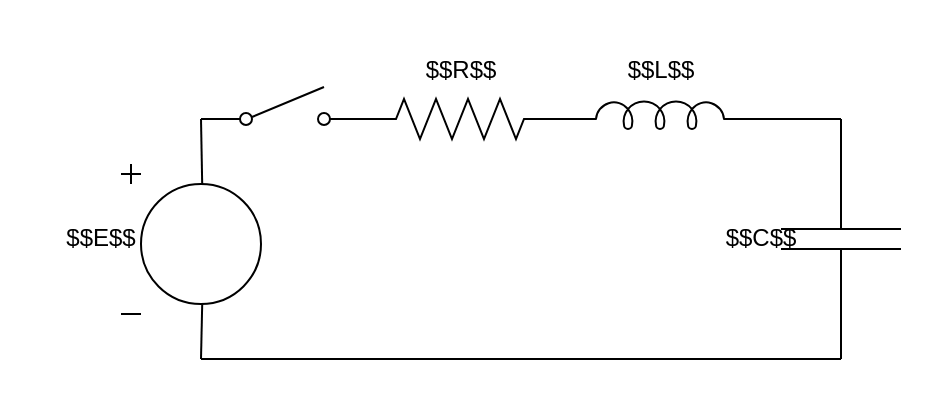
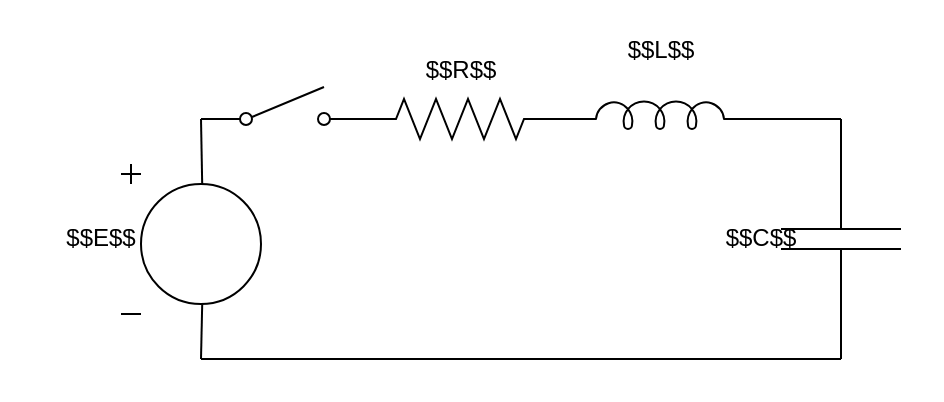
  <mxCell id="0" />
  <mxCell id="1" parent="0" />
  <mxCell id="2" value="" style="pointerEvents=1;verticalLabelPosition=bottom;shadow=0;dashed=0;align=center;html=1;verticalAlign=top;shape=mxgraph.electrical.capacitors.capacitor_1;direction=south;" vertex="1" parent="1"><mxGeometry x="390" y="69" width="60" height="100" as="geometry" /></mxCell>
  <mxCell id="3" value="" style="pointerEvents=1;verticalLabelPosition=bottom;shadow=0;dashed=0;align=center;html=1;verticalAlign=top;shape=mxgraph.electrical.resistors.resistor_2;" vertex="1" parent="1"><mxGeometry x="179.5" y="49" width="100" height="20" as="geometry" /></mxCell>
  <mxCell id="4" value="" style="pointerEvents=1;verticalLabelPosition=bottom;shadow=0;dashed=0;align=center;html=1;verticalAlign=top;shape=mxgraph.electrical.inductors.inductor_5;" vertex="1" parent="1"><mxGeometry x="279.5" y="50" width="100" height="14" as="geometry" /></mxCell>
  <mxCell id="5" value="" style="pointerEvents=1;verticalLabelPosition=bottom;shadow=0;dashed=0;align=center;html=1;verticalAlign=top;shape=mxgraph.electrical.signal_sources.dc_source_1;" vertex="1" parent="1"><mxGeometry x="60" y="81.5" width="70" height="75" as="geometry" /></mxCell>
  <mxCell id="6" value="" style="html=1;shape=mxgraph.electrical.electro-mechanical.singleSwitch;aspect=fixed;elSwitchState=off;" vertex="1" parent="1"><mxGeometry x="104.5" y="43" width="75" height="20" as="geometry" /></mxCell>
  <mxCell id="7" value="" style="endArrow=none;html=1;rounded=0;entryX=1;entryY=0.645;entryDx=0;entryDy=0;entryPerimeter=0;" edge="1" parent="1" target="4"><mxGeometry width="50" height="50" relative="1" as="geometry"><mxPoint x="420" y="59" as="sourcePoint" /><mxPoint x="320" y="149" as="targetPoint" /></mxGeometry></mxCell>
  <mxCell id="8" value="" style="endArrow=none;html=1;rounded=0;entryX=0;entryY=0.5;entryDx=0;entryDy=0;entryPerimeter=0;" edge="1" parent="1" target="2"><mxGeometry width="50" height="50" relative="1" as="geometry"><mxPoint x="420" y="59" as="sourcePoint" /><mxPoint x="390" y="69" as="targetPoint" /></mxGeometry></mxCell>
  <mxCell id="9" value="" style="endArrow=none;html=1;rounded=0;entryX=1;entryY=0.5;entryDx=0;entryDy=0;entryPerimeter=0;" edge="1" parent="1" target="2"><mxGeometry width="50" height="50" relative="1" as="geometry"><mxPoint x="420" y="179" as="sourcePoint" /><mxPoint x="400" y="79" as="targetPoint" /></mxGeometry></mxCell>
  <mxCell id="10" value="" style="endArrow=none;html=1;rounded=0;entryX=0;entryY=0.8;entryDx=0;entryDy=0;" edge="1" parent="1" target="6"><mxGeometry width="50" height="50" relative="1" as="geometry"><mxPoint x="100" y="59" as="sourcePoint" /><mxPoint x="280" y="129" as="targetPoint" /></mxGeometry></mxCell>
  <mxCell id="11" value="" style="endArrow=none;html=1;rounded=0;entryX=0.58;entryY=0.135;entryDx=0;entryDy=0;entryPerimeter=0;" edge="1" parent="1" target="5"><mxGeometry width="50" height="50" relative="1" as="geometry"><mxPoint x="100" y="59" as="sourcePoint" /><mxPoint x="410" y="89" as="targetPoint" /></mxGeometry></mxCell>
  <mxCell id="12" value="" style="endArrow=none;html=1;rounded=0;" edge="1" parent="1"><mxGeometry width="50" height="50" relative="1" as="geometry"><mxPoint x="100" y="179" as="sourcePoint" /><mxPoint x="420" y="179" as="targetPoint" /></mxGeometry></mxCell>
  <mxCell id="13" value="" style="endArrow=none;html=1;rounded=0;entryX=0.58;entryY=0.935;entryDx=0;entryDy=0;entryPerimeter=0;" edge="1" parent="1" target="5"><mxGeometry width="50" height="50" relative="1" as="geometry"><mxPoint x="100" y="179" as="sourcePoint" /><mxPoint x="430" y="109" as="targetPoint" /></mxGeometry></mxCell>
  <mxCell id="14" value="$$R$$" style="text;html=1;align=center;verticalAlign=middle;resizable=0;points=[];autosize=1;strokeColor=none;fillColor=none;" vertex="1" parent="1"><mxGeometry x="199.5" y="20" width="60" height="30" as="geometry" /></mxCell>
- <mxCell id="15" value="$$L$$" style="text;html=1;align=center;verticalAlign=middle;resizable=0;points=[];autosize=1;strokeColor=none;fillColor=none;" vertex="1" parent="1"><mxGeometry x="299.5" y="20" width="60" height="30" as="geometry" /></mxCell>
+ <mxCell id="15" value="$$L$$" style="text;html=1;align=center;verticalAlign=middle;resizable=0;points=[];autosize=1;strokeColor=none;fillColor=none;" vertex="1" parent="1"><mxGeometry x="299.5" y="10" width="60" height="30" as="geometry" /></mxCell>
  <mxCell id="16" value="$$C$$" style="text;html=1;align=center;verticalAlign=middle;resizable=0;points=[];autosize=1;strokeColor=none;fillColor=none;" vertex="1" parent="1"><mxGeometry x="350" y="104" width="60" height="30" as="geometry" /></mxCell>
  <mxCell id="17" value="$$E$$" style="text;html=1;align=center;verticalAlign=middle;resizable=0;points=[];autosize=1;strokeColor=none;fillColor=none;" vertex="1" parent="1"><mxGeometry x="20" y="104" width="60" height="30" as="geometry" /></mxCell>
